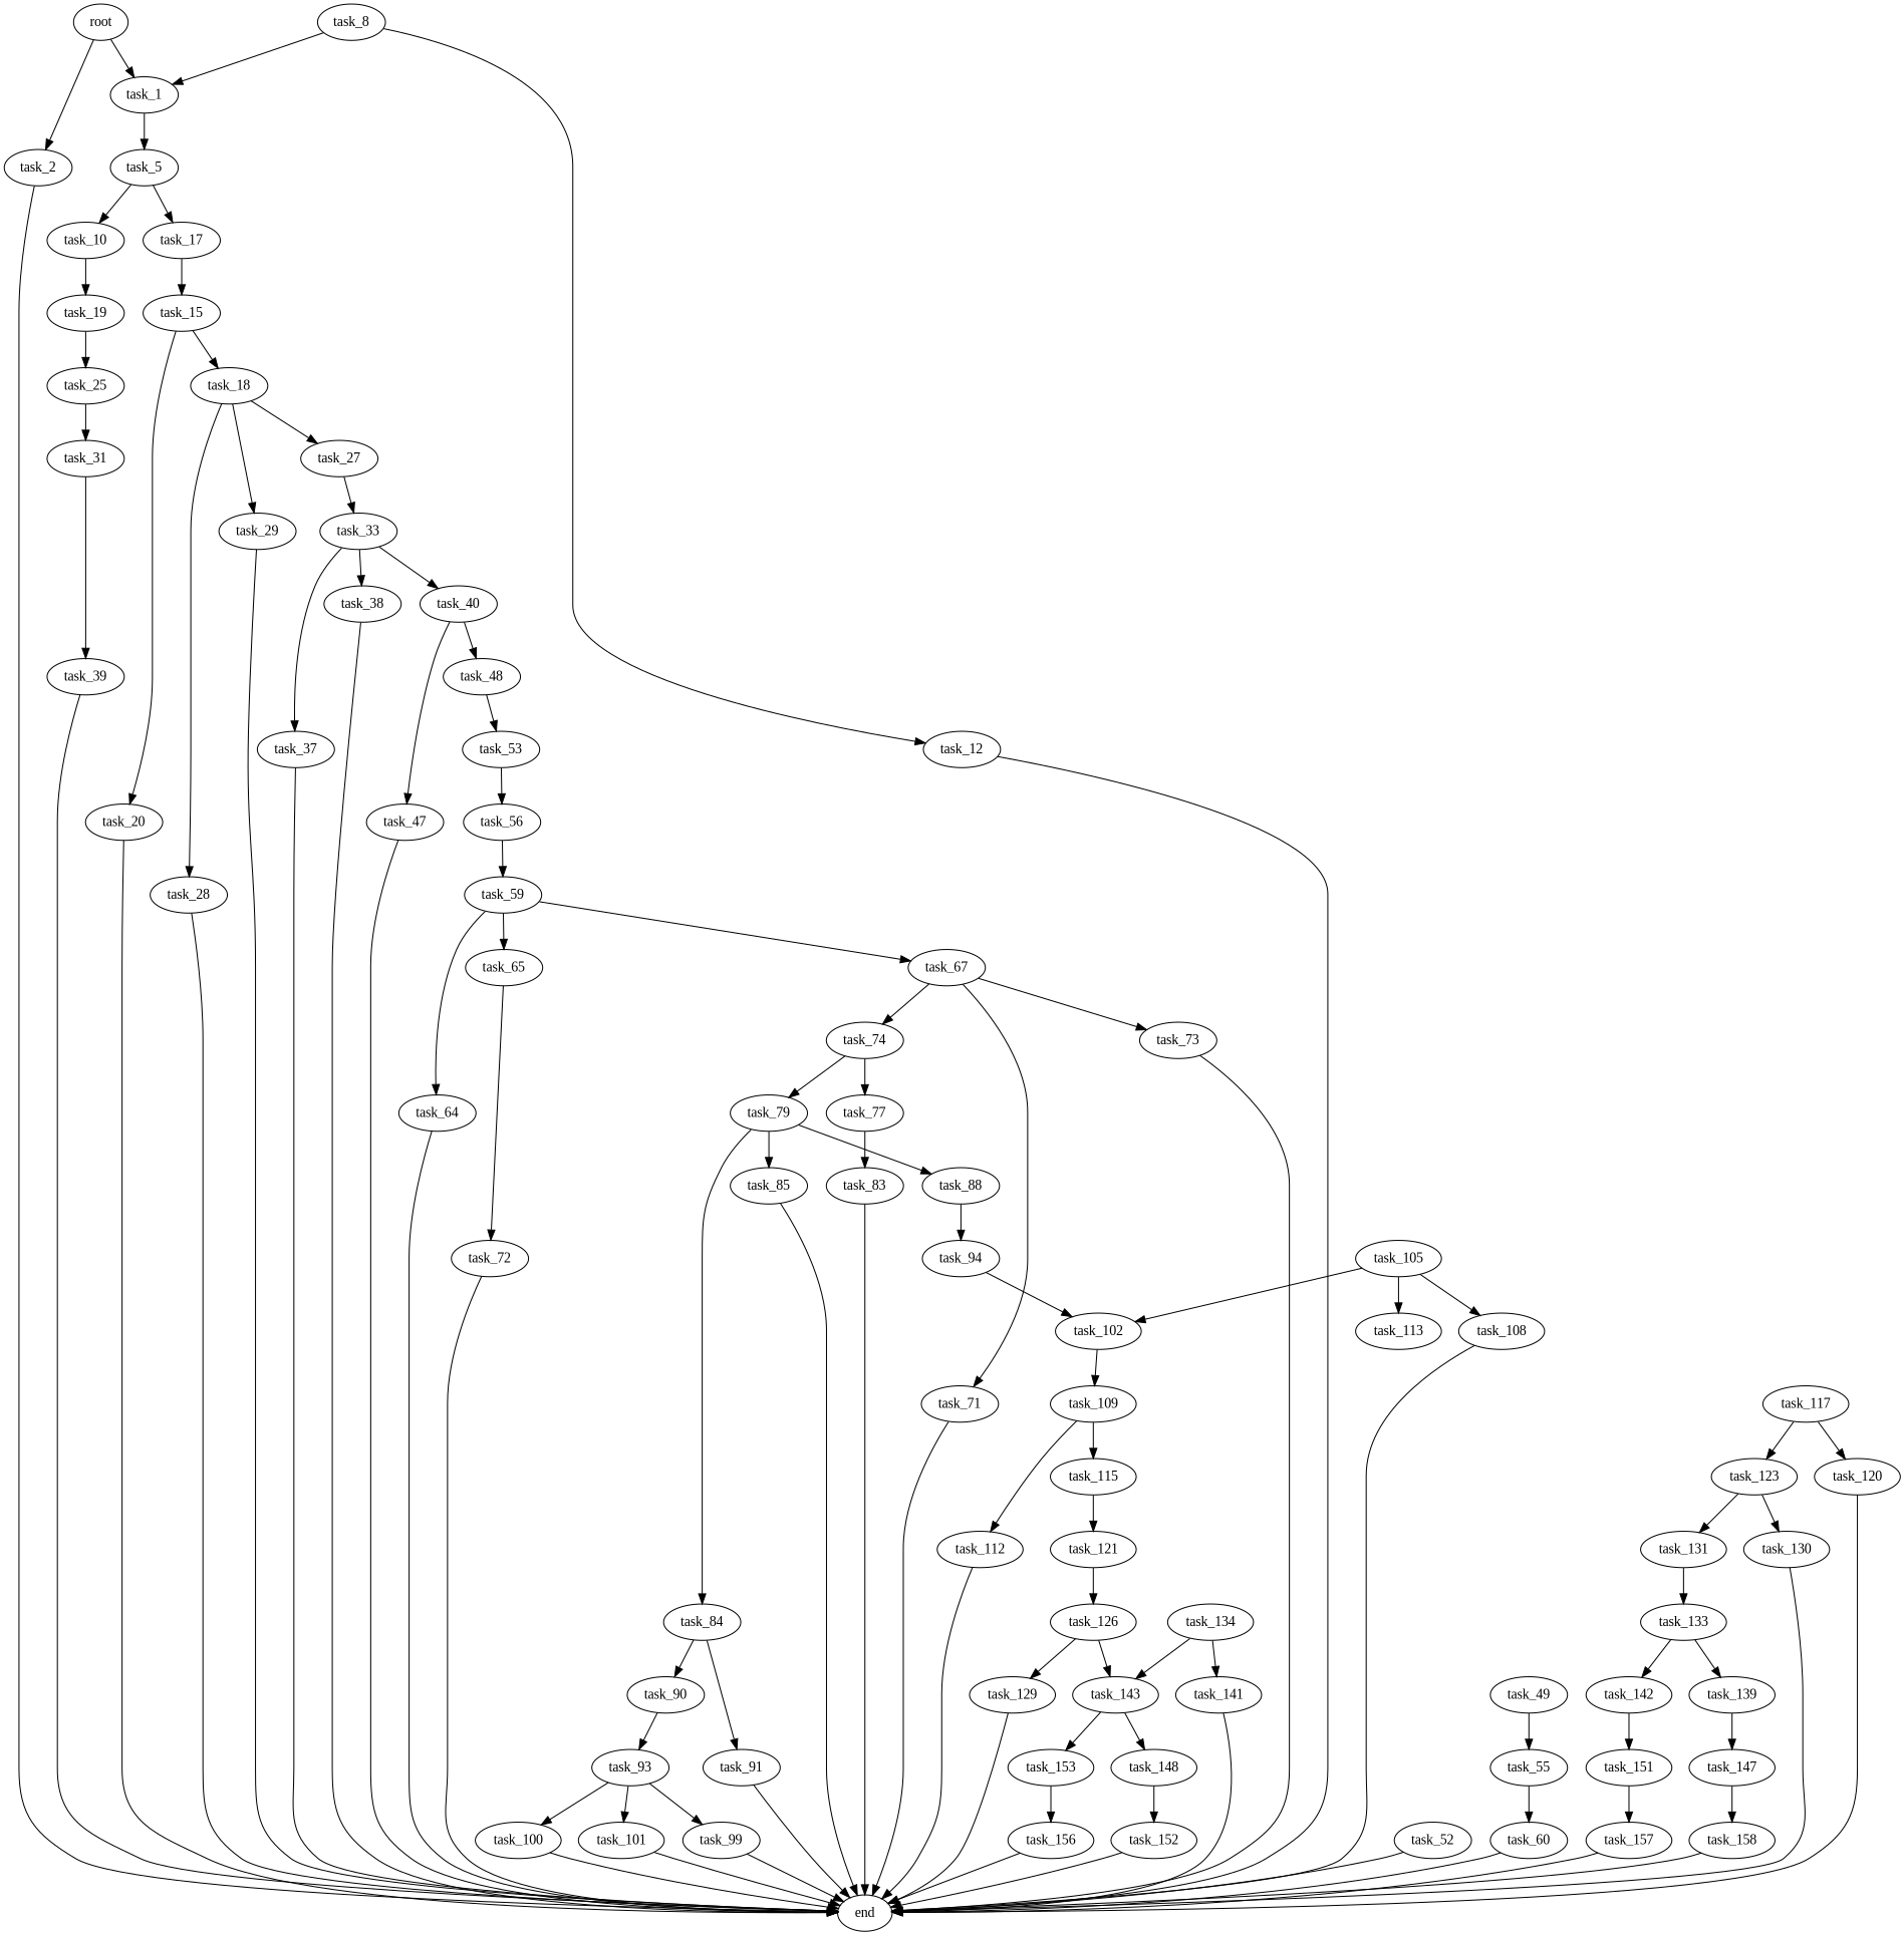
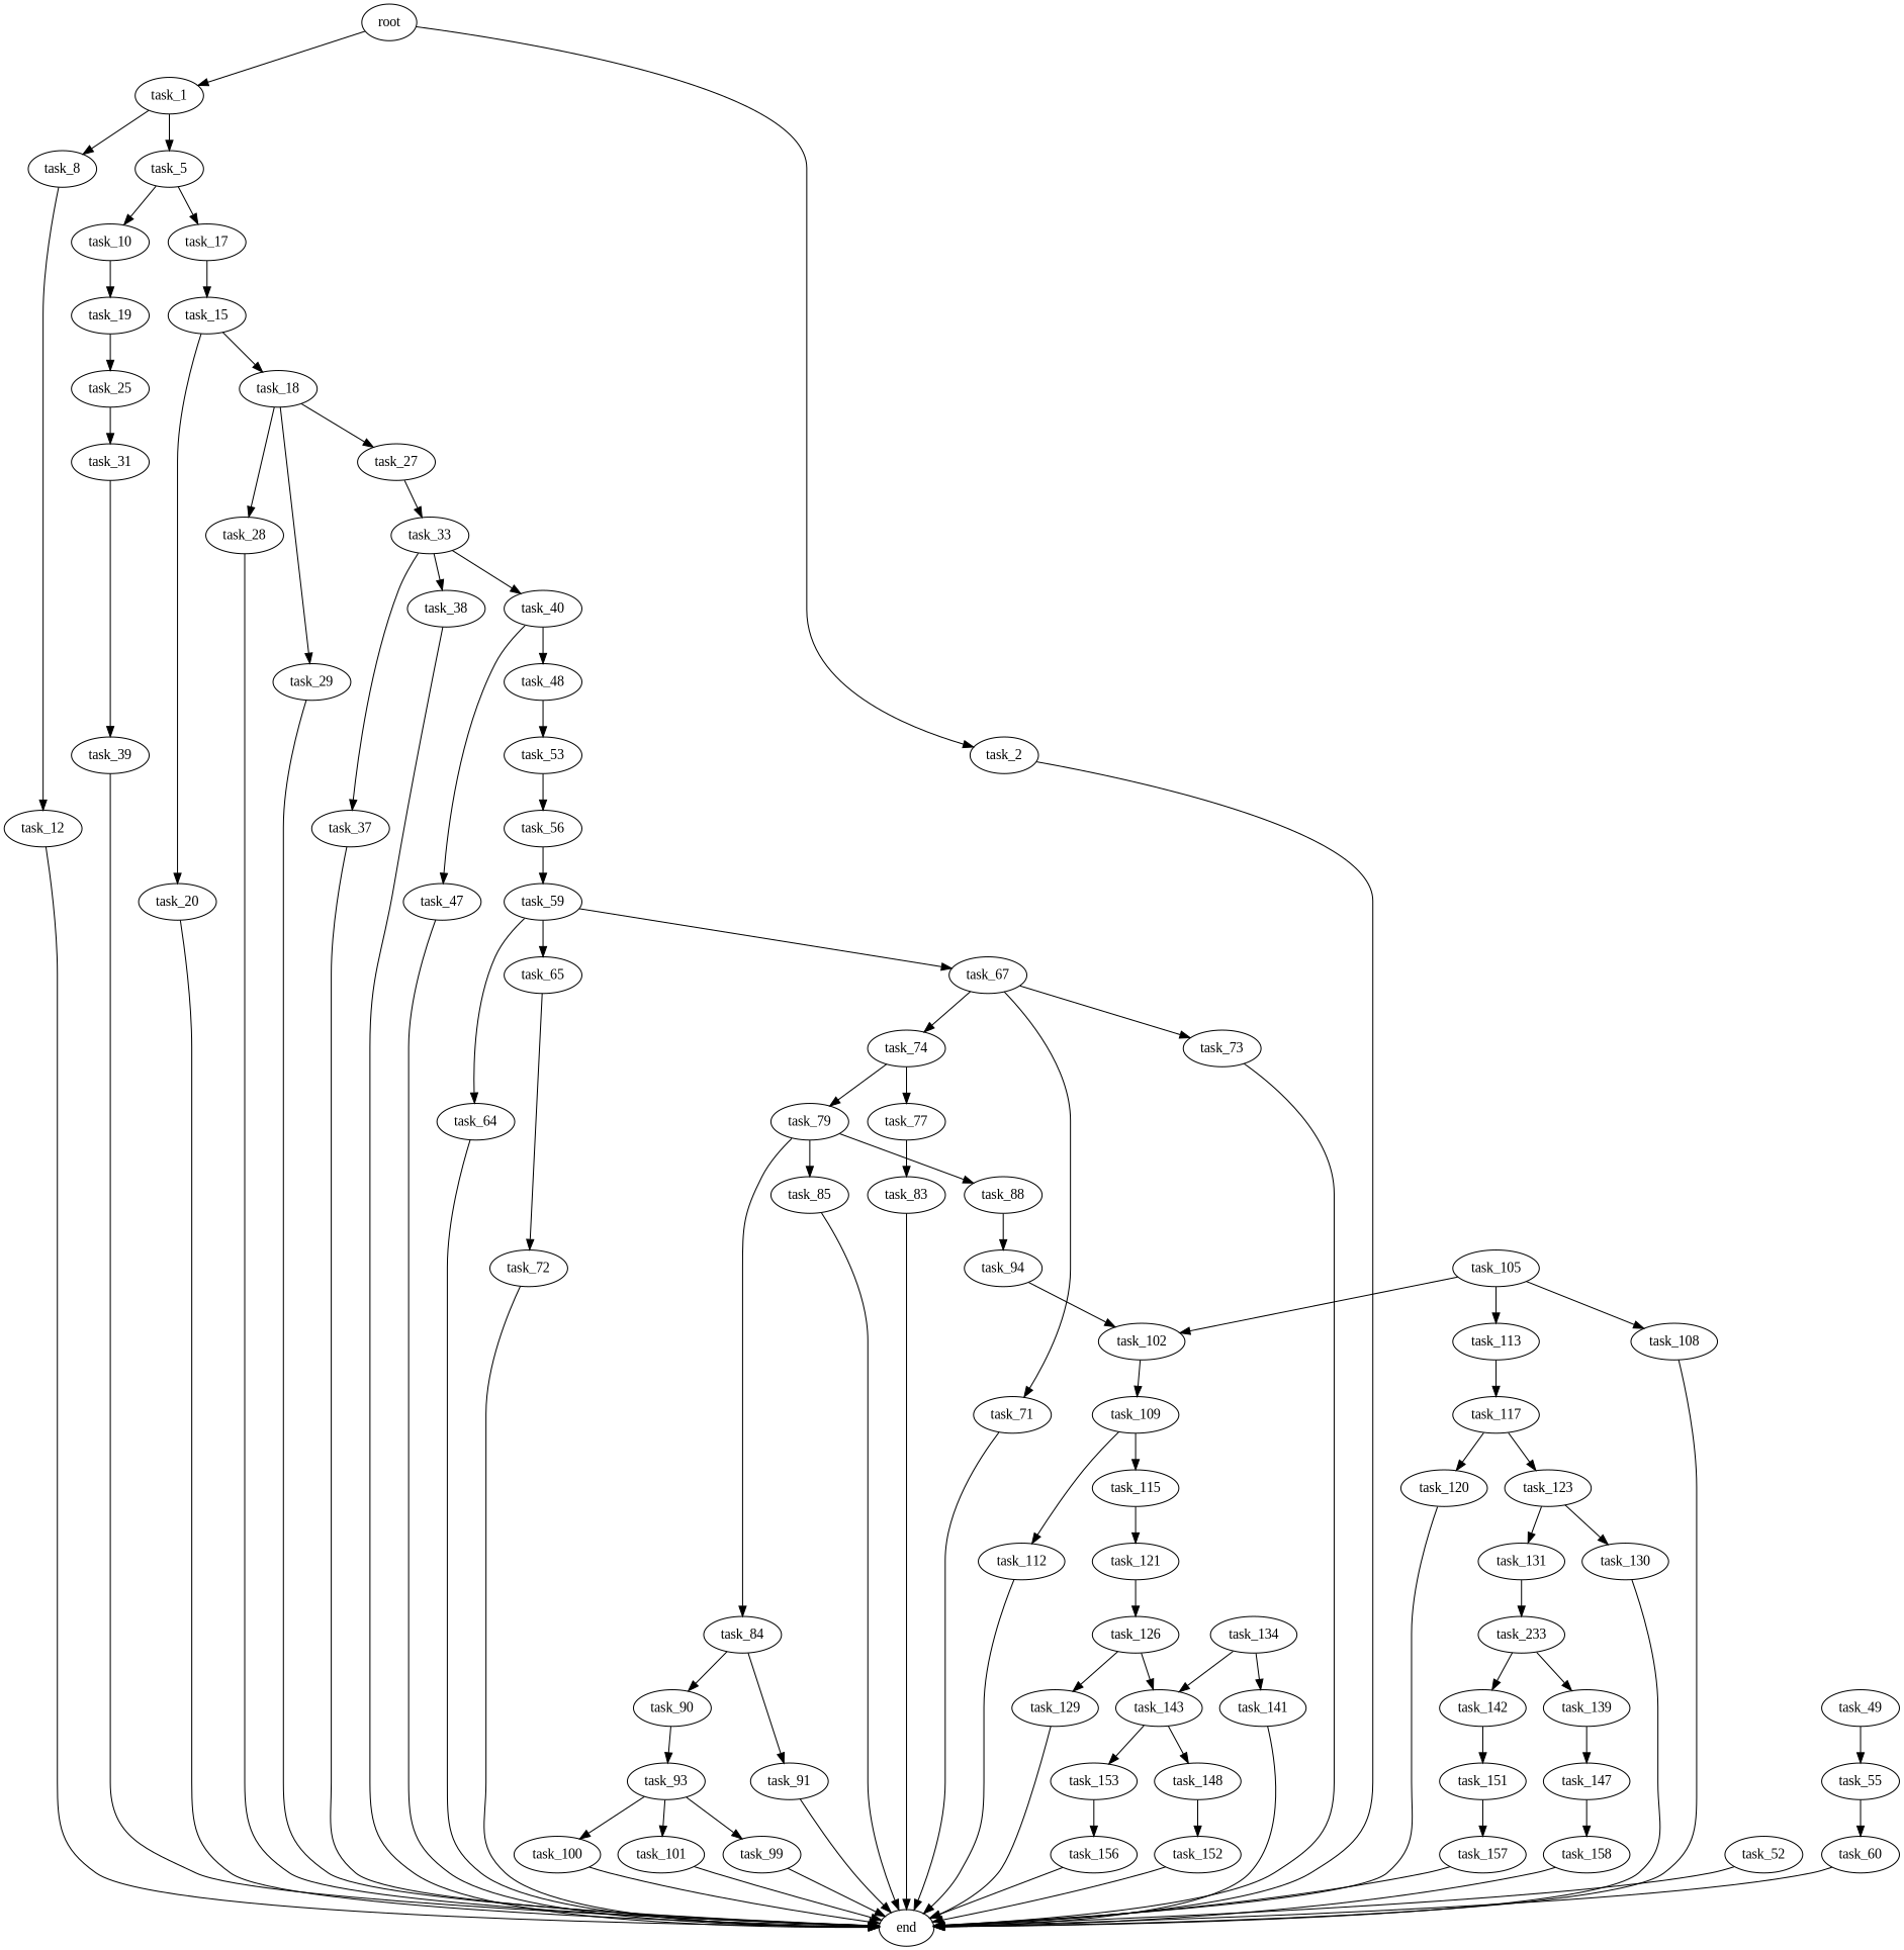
  digraph {
    fontname="Liberation Serif"
    node [fontname="Liberation Serif"]
    edge [fontname="Liberation Serif"]
    root
    task_1
    task_2
    task_5
    task_8
    end
    task_10
    n8 [label=task_17]
    task_12
    task_19
    task_15
    task_25
    task_18
    task_20
    task_27
    task_28
    task_29
    task_33
    task_31
    task_39
    task_37
    task_38
    task_40
    task_47
    task_48
    task_53
    task_49
    task_55
    task_52
    task_56
    task_60
    task_59
    task_64
    task_65
    task_67
    task_72
    task_71
    task_73
    task_74
    task_77
    task_79
    task_83
    task_84
    task_85
    task_88
    task_90
    task_91
    task_94
    task_93
    task_102
    task_99
    task_100
    task_101
    task_109
    task_105
    task_108
    task_113
    task_112
    task_115
    task_117
    task_121
    task_120
    task_123
    task_126
    task_130
    task_131
    task_129
    task_143
-   task_133
+   task_133 [label=task_233]
    task_134
    task_141
    task_139
    task_142
    task_147
    task_151
    task_148
    task_153
    task_158
    task_157
    task_152
    task_156
    root -> task_1
    root -> task_2
    task_1 -> task_5
-   task_8 -> task_1
+   task_1 -> task_8
    task_2 -> end
    task_5 -> task_10
    task_5 -> n8
    task_8 -> task_12
    task_10 -> task_19
    n8 -> task_15
    task_12 -> end
    task_19 -> task_25
    task_15 -> task_18
    task_15 -> task_20
    task_25 -> task_31
    task_18 -> task_27
    task_18 -> task_28
    task_18 -> task_29
    task_20 -> end
    task_27 -> task_33
    task_28 -> end
    task_29 -> end
    task_33 -> task_37
    task_33 -> task_38
    task_33 -> task_40
    task_31 -> task_39
    task_39 -> end
    task_37 -> end
    task_38 -> end
    task_40 -> task_47
    task_40 -> task_48
    task_47 -> end
    task_48 -> task_53
    task_53 -> task_56
    task_49 -> task_55
    task_55 -> task_60
    task_52 -> end
    task_56 -> task_59
    task_60 -> end
    task_59 -> task_64
    task_59 -> task_65
    task_59 -> task_67
    task_64 -> end
    task_65 -> task_72
    task_67 -> task_71
    task_67 -> task_73
    task_67 -> task_74
    task_72 -> end
    task_71 -> end
    task_73 -> end
    task_74 -> task_77
    task_74 -> task_79
    task_77 -> task_83
    task_79 -> task_84
    task_79 -> task_85
    task_79 -> task_88
    task_83 -> end
    task_84 -> task_90
    task_84 -> task_91
    task_85 -> end
    task_88 -> task_94
    task_90 -> task_93
    task_91 -> end
    task_94 -> task_102
    task_93 -> task_99
    task_93 -> task_100
    task_93 -> task_101
    task_102 -> task_109
    task_99 -> end
    task_100 -> end
    task_101 -> end
    task_109 -> task_112
    task_109 -> task_115
    task_105 -> task_102
    task_105 -> task_108
    task_105 -> task_113
    task_108 -> end
+   task_113 -> task_117
    task_112 -> end
    task_115 -> task_121
    task_117 -> task_120
    task_117 -> task_123
    task_121 -> task_126
    task_120 -> end
    task_123 -> task_130
    task_123 -> task_131
    task_126 -> task_129
    task_126 -> task_143
    task_130 -> end
    task_131 -> task_133
    task_129 -> end
    task_143 -> task_148
    task_143 -> task_153
    task_133 -> task_139
    task_133 -> task_142
    task_134 -> task_143
    task_134 -> task_141
    task_141 -> end
    task_139 -> task_147
    task_142 -> task_151
    task_147 -> task_158
    task_151 -> task_157
    task_148 -> task_152
    task_153 -> task_156
    task_158 -> end
    task_157 -> end
    task_152 -> end
    task_156 -> end
  }
